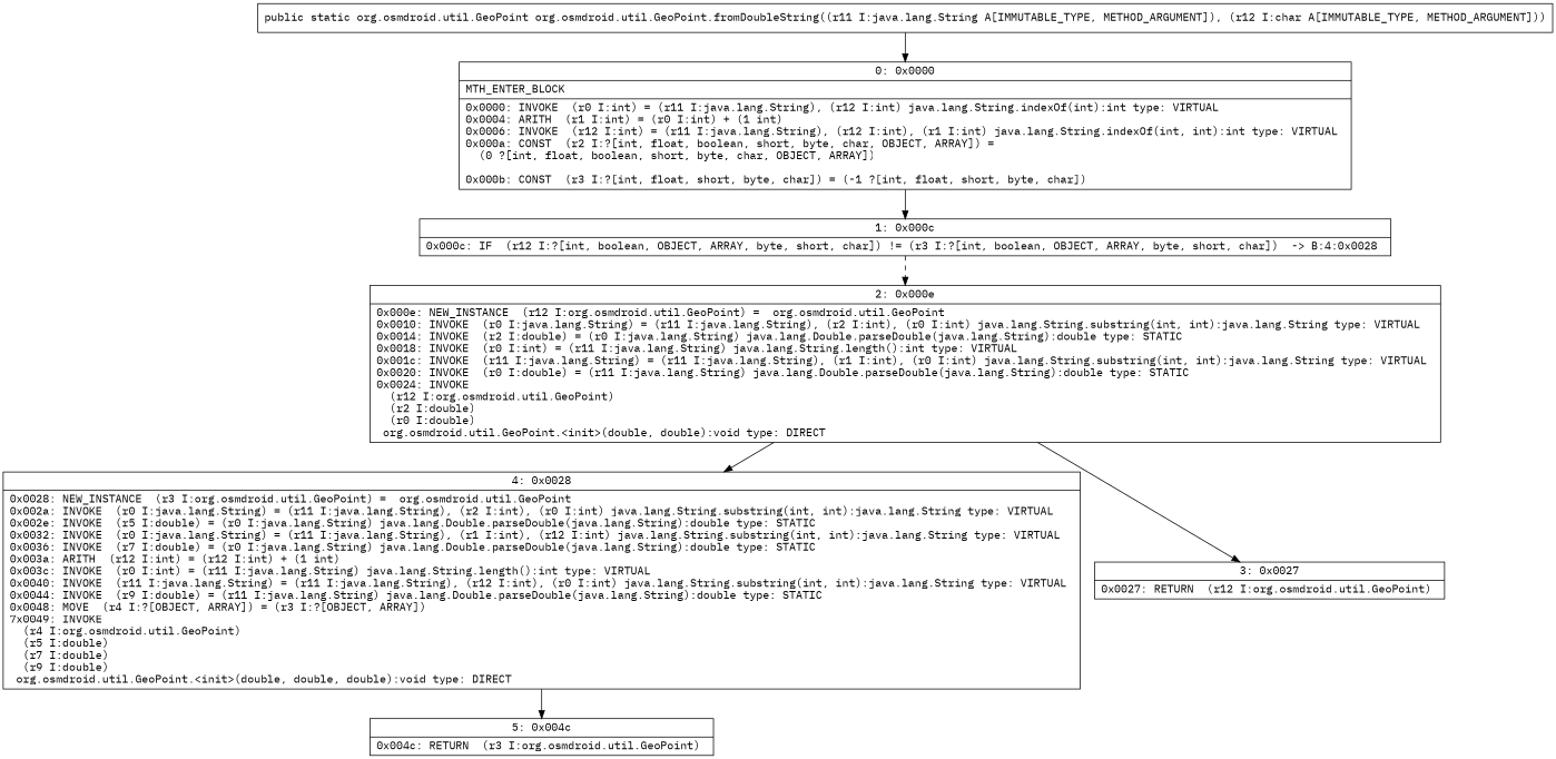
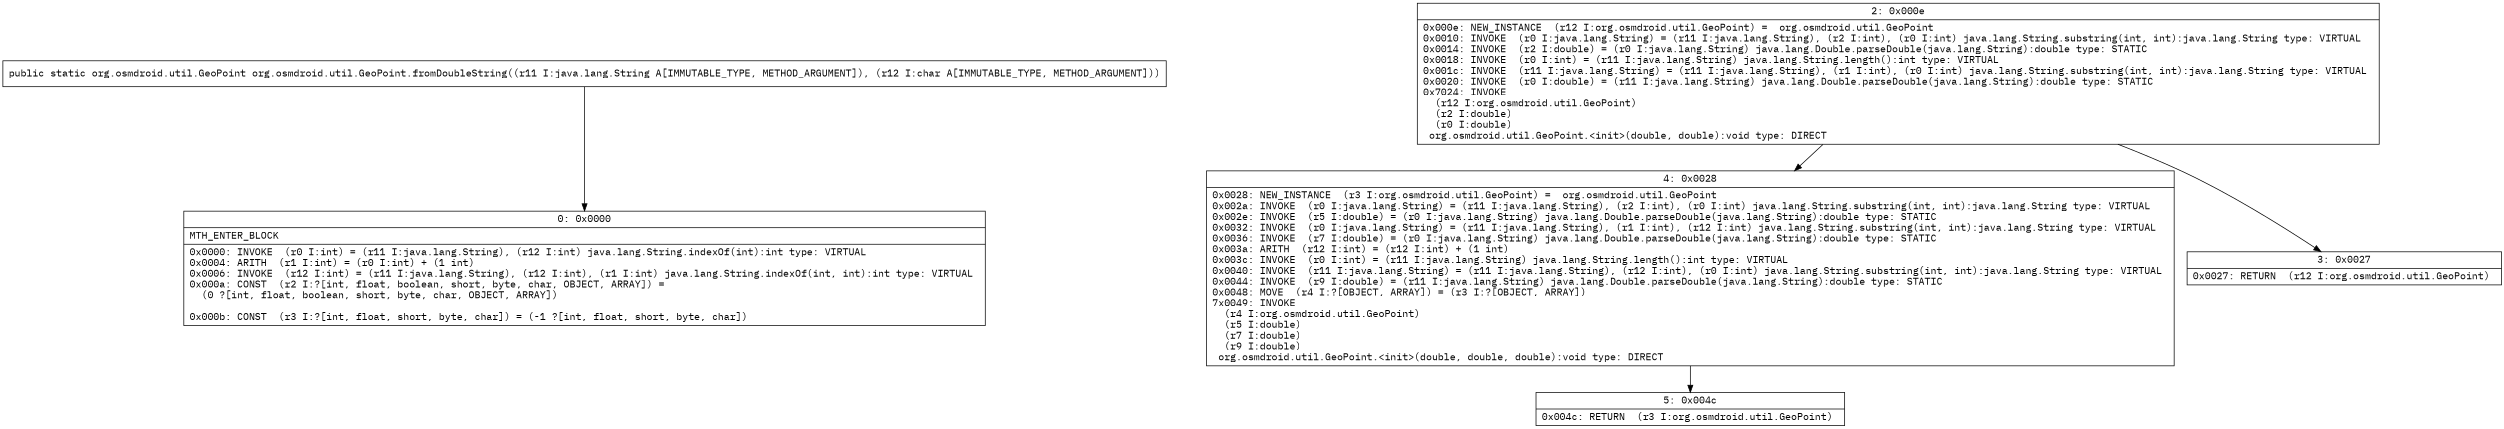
  digraph {
    fontname="IBM Plex Mono"
    node [fontname="IBM Plex Mono" shape=record]
    edge [fontname="IBM Plex Mono"]
    n1 [label="{0\:\ 0x0000|MTH_ENTER_BLOCK\l|0x0000: INVOKE  (r0 I:int) = (r11 I:java.lang.String), (r12 I:int) java.lang.String.indexOf(int):int type: VIRTUAL \l0x0004: ARITH  (r1 I:int) = (r0 I:int) + (1 int) \l0x0006: INVOKE  (r12 I:int) = (r11 I:java.lang.String), (r12 I:int), (r1 I:int) java.lang.String.indexOf(int, int):int type: VIRTUAL \l0x000a: CONST  (r2 I:?[int, float, boolean, short, byte, char, OBJECT, ARRAY]) = \l  (0 ?[int, float, boolean, short, byte, char, OBJECT, ARRAY])\l \l0x000b: CONST  (r3 I:?[int, float, short, byte, char]) = (\-1 ?[int, float, short, byte, char]) \l}"]
-   n2 [label="{1\:\ 0x000c|0x000c: IF  (r12 I:?[int, boolean, OBJECT, ARRAY, byte, short, char]) != (r3 I:?[int, boolean, OBJECT, ARRAY, byte, short, char])  \-\> B:4:0x0028 \l}"]
-   n3 [label="{2\:\ 0x000e|0x000e: NEW_INSTANCE  (r12 I:org.osmdroid.util.GeoPoint) =  org.osmdroid.util.GeoPoint \l0x0010: INVOKE  (r0 I:java.lang.String) = (r11 I:java.lang.String), (r2 I:int), (r0 I:int) java.lang.String.substring(int, int):java.lang.String type: VIRTUAL \l0x0014: INVOKE  (r2 I:double) = (r0 I:java.lang.String) java.lang.Double.parseDouble(java.lang.String):double type: STATIC \l0x0018: INVOKE  (r0 I:int) = (r11 I:java.lang.String) java.lang.String.length():int type: VIRTUAL \l0x001c: INVOKE  (r11 I:java.lang.String) = (r11 I:java.lang.String), (r1 I:int), (r0 I:int) java.lang.String.substring(int, int):java.lang.String type: VIRTUAL \l0x0020: INVOKE  (r0 I:double) = (r11 I:java.lang.String) java.lang.Double.parseDouble(java.lang.String):double type: STATIC \l0x0024: INVOKE  \l  (r12 I:org.osmdroid.util.GeoPoint)\l  (r2 I:double)\l  (r0 I:double)\l org.osmdroid.util.GeoPoint.\<init\>(double, double):void type: DIRECT \l}"]
+   n3 [label="{2\:\ 0x000e|0x000e: NEW_INSTANCE  (r12 I:org.osmdroid.util.GeoPoint) =  org.osmdroid.util.GeoPoint \l0x0010: INVOKE  (r0 I:java.lang.String) = (r11 I:java.lang.String), (r2 I:int), (r0 I:int) java.lang.String.substring(int, int):java.lang.String type: VIRTUAL \l0x0014: INVOKE  (r2 I:double) = (r0 I:java.lang.String) java.lang.Double.parseDouble(java.lang.String):double type: STATIC \l0x0018: INVOKE  (r0 I:int) = (r11 I:java.lang.String) java.lang.String.length():int type: VIRTUAL \l0x001c: INVOKE  (r11 I:java.lang.String) = (r11 I:java.lang.String), (r1 I:int), (r0 I:int) java.lang.String.substring(int, int):java.lang.String type: VIRTUAL \l0x0020: INVOKE  (r0 I:double) = (r11 I:java.lang.String) java.lang.Double.parseDouble(java.lang.String):double type: STATIC \l0x7024: INVOKE  \l  (r12 I:org.osmdroid.util.GeoPoint)\l  (r2 I:double)\l  (r0 I:double)\l org.osmdroid.util.GeoPoint.\<init\>(double, double):void type: DIRECT \l}"]
    n4 [label="{4\:\ 0x0028|0x0028: NEW_INSTANCE  (r3 I:org.osmdroid.util.GeoPoint) =  org.osmdroid.util.GeoPoint \l0x002a: INVOKE  (r0 I:java.lang.String) = (r11 I:java.lang.String), (r2 I:int), (r0 I:int) java.lang.String.substring(int, int):java.lang.String type: VIRTUAL \l0x002e: INVOKE  (r5 I:double) = (r0 I:java.lang.String) java.lang.Double.parseDouble(java.lang.String):double type: STATIC \l0x0032: INVOKE  (r0 I:java.lang.String) = (r11 I:java.lang.String), (r1 I:int), (r12 I:int) java.lang.String.substring(int, int):java.lang.String type: VIRTUAL \l0x0036: INVOKE  (r7 I:double) = (r0 I:java.lang.String) java.lang.Double.parseDouble(java.lang.String):double type: STATIC \l0x003a: ARITH  (r12 I:int) = (r12 I:int) + (1 int) \l0x003c: INVOKE  (r0 I:int) = (r11 I:java.lang.String) java.lang.String.length():int type: VIRTUAL \l0x0040: INVOKE  (r11 I:java.lang.String) = (r11 I:java.lang.String), (r12 I:int), (r0 I:int) java.lang.String.substring(int, int):java.lang.String type: VIRTUAL \l0x0044: INVOKE  (r9 I:double) = (r11 I:java.lang.String) java.lang.Double.parseDouble(java.lang.String):double type: STATIC \l0x0048: MOVE  (r4 I:?[OBJECT, ARRAY]) = (r3 I:?[OBJECT, ARRAY]) \l7x0049: INVOKE  \l  (r4 I:org.osmdroid.util.GeoPoint)\l  (r5 I:double)\l  (r7 I:double)\l  (r9 I:double)\l org.osmdroid.util.GeoPoint.\<init\>(double, double, double):void type: DIRECT \l}"]
    n5 [label="{3\:\ 0x0027|0x0027: RETURN  (r12 I:org.osmdroid.util.GeoPoint) \l}"]
    n6 [label="{5\:\ 0x004c|0x004c: RETURN  (r3 I:org.osmdroid.util.GeoPoint) \l}"]
    n7 [label="{public static org.osmdroid.util.GeoPoint org.osmdroid.util.GeoPoint.fromDoubleString((r11 I:java.lang.String A[IMMUTABLE_TYPE, METHOD_ARGUMENT]), (r12 I:char A[IMMUTABLE_TYPE, METHOD_ARGUMENT])) }"]
-   n1 -> n2
-   n2 -> n3 [style=dashed]
    n3 -> n4
    n3 -> n5
    n4 -> n6
    n7 -> n1
  }
